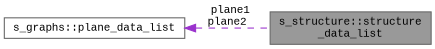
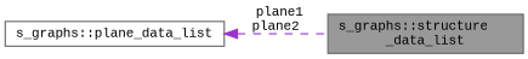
  digraph {
    rankdir=LR
    fontname="Liberation Mono"
    node [color=gray40 fontname="Liberation Mono" fontsize=10 shape=box style=filled]
-   n1 [fillcolor=grey60 fontcolor=black height=0.2 label="s_structure::structure\l_data_list" width=0.4]
+   n1 [fillcolor=grey60 fontcolor=black height=0.2 label="s_graphs::structure\l_data_list" width=0.4]
    n2 [fillcolor=white height=0.2 label="s_graphs::plane_data_list" width=0.4]
    n2 -> n1 [color=darkorchid3 dir=back fontname="Liberation Mono" fontsize=10 label=" plane1\nplane2" labelfontname=Helvetica labelfontsize=10 style=dashed]
  }
